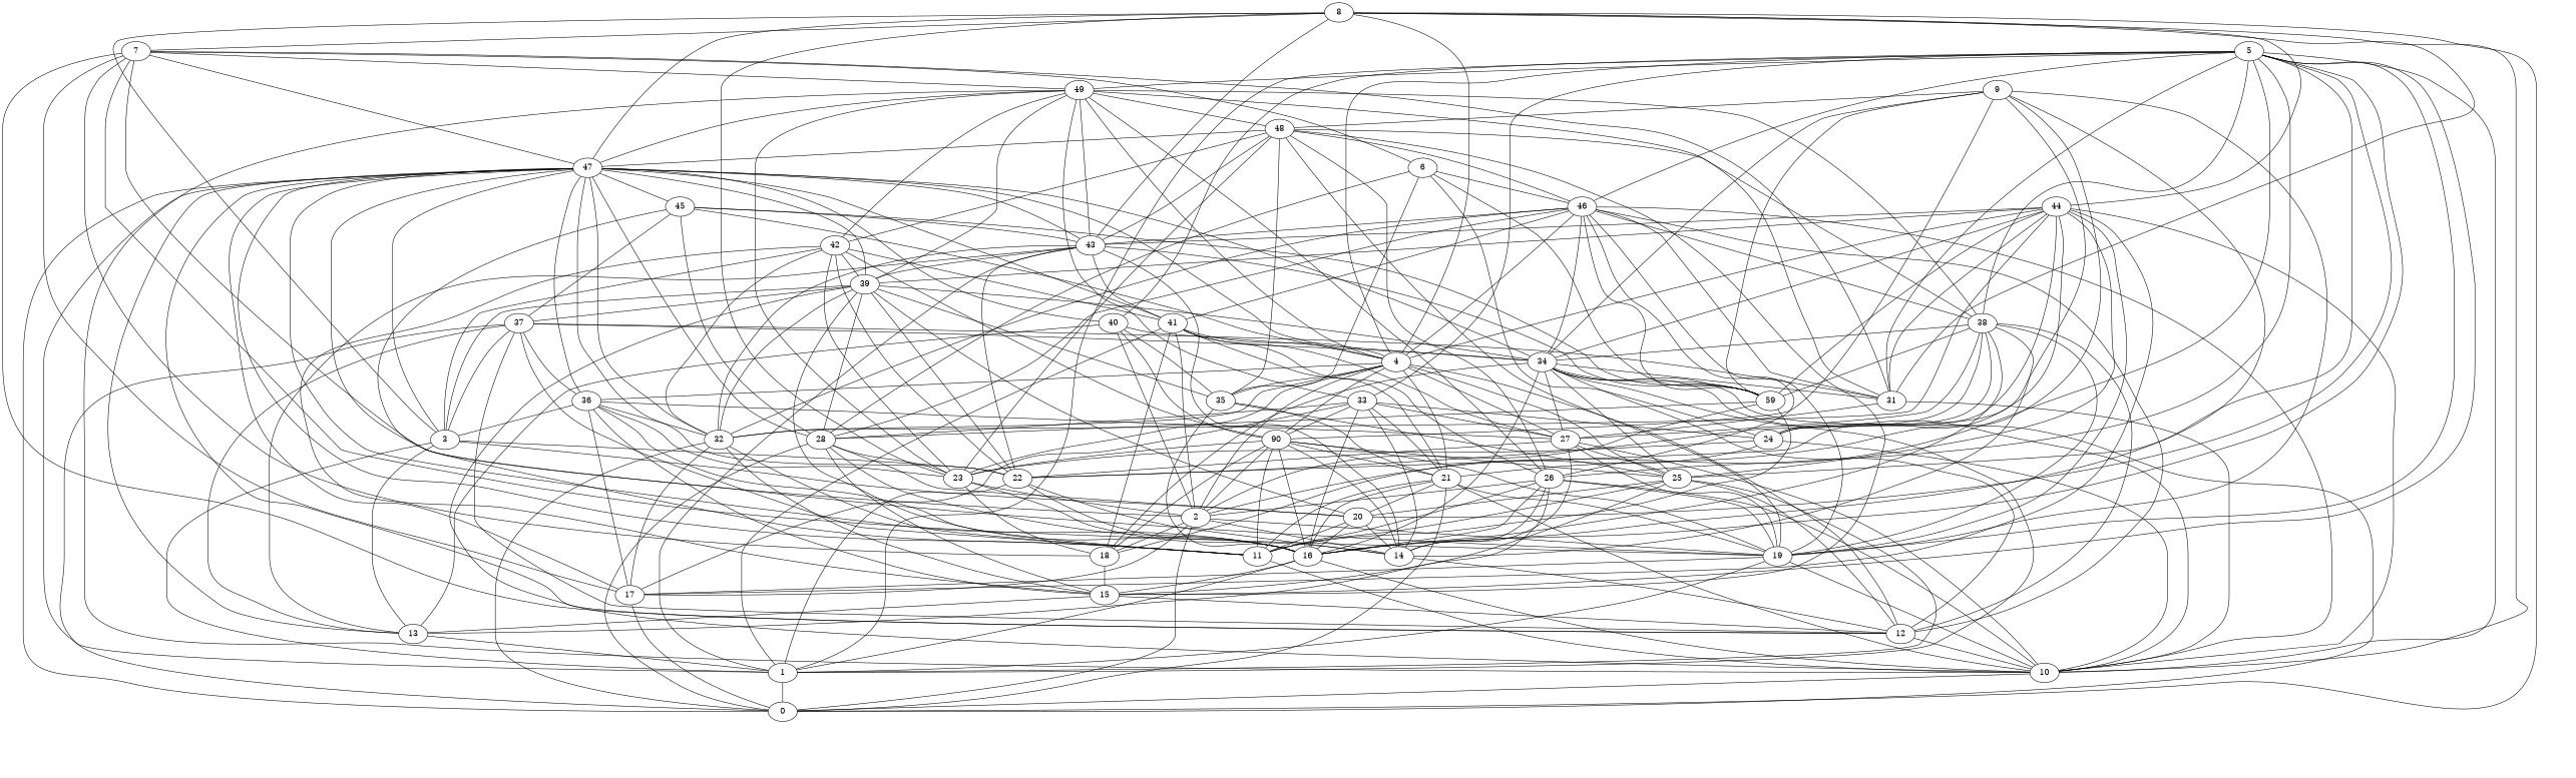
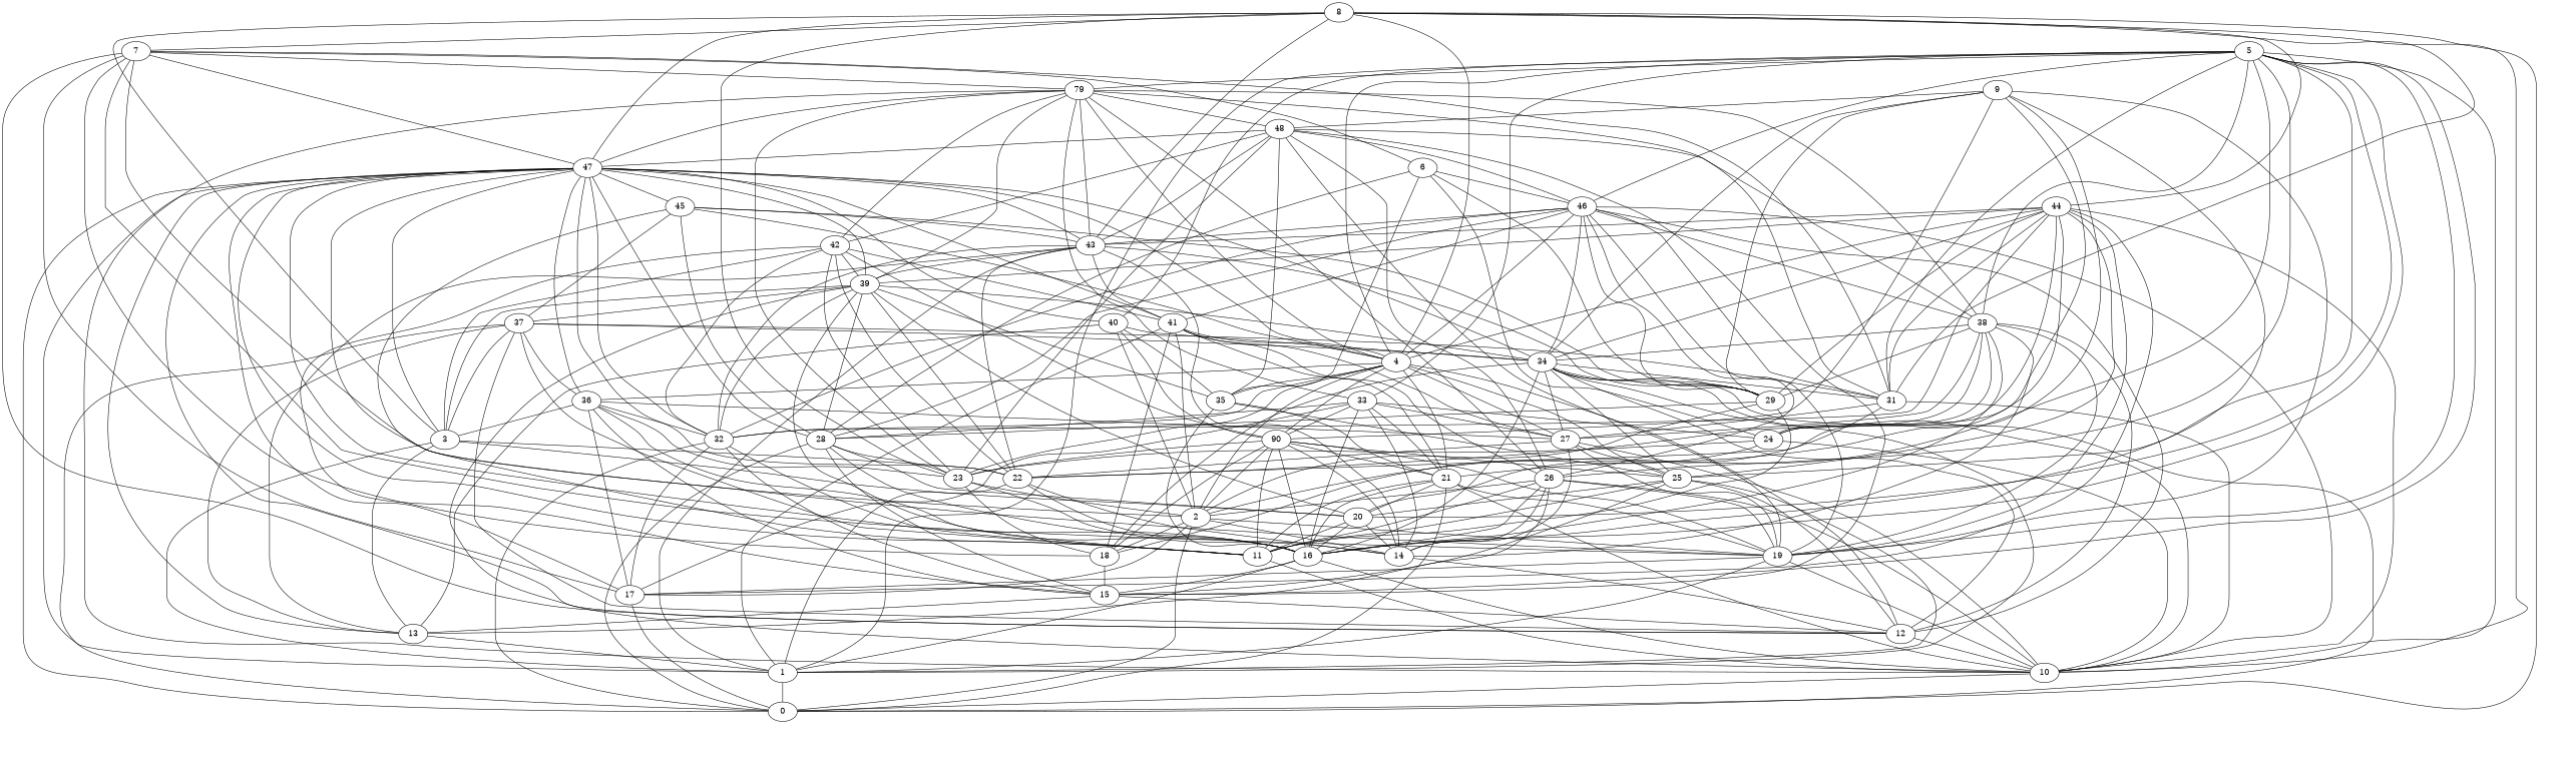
  digraph {
    edge [color=black dir=none]
    5
    31
    26
    2
    4
    25
    33
    16
    15
    10
    40
    1
    20
    46
    38
    19
-   49
+   49 [label=79]
    27
    11
    14
    13
    17
    0
    18
    21
    n26 [label=90]
    36
    32
    23
    35
    12
    28
    24
    34
-   29 [label=59]
+   29
    3
    22
    43
    39
    41
    8
    47
    7
    44
    45
    37
    6
    42
    48
    9
    subgraph sub_1 {
      5
      31
      26
      2
      4
      25
      33
      16
      15
      10
      40
      1
      20
      46
      38
      19
      49
      27
      11
      14
      13
      17
      0
      18
      21
      n26
      36
      32
      23
      35
      12
      28
      24
      34
      29
      3
      22
      43
      39
      41
      8
      47
      7
      44
      45
      37
      6
      42
      48
      9
    }
    5 -> 31
    5 -> 26
    5 -> 2
    5 -> 4
    5 -> 25
    5 -> 33
    5 -> 16
    5 -> 15
    5 -> 10
    5 -> 40
    5 -> 1
    5 -> 20
    5 -> 46
    5 -> 38
    5 -> 19
    5 -> 49
    31 -> 10
+   31 -> 20
    31 -> 27
    26 -> 2
    26 -> 16
    26 -> 10
    26 -> 19
    26 -> 11
    26 -> 14
    26 -> 13
    2 -> 19
    2 -> 14
    2 -> 17
    2 -> 0
    2 -> 18
    4 -> 2
    4 -> 25
    4 -> 27
    4 -> 21
    4 -> n26
    4 -> 36
    4 -> 32
    4 -> 23
    4 -> 35
    4 -> 12
    25 -> 15
    25 -> 1
    25 -> 20
    25 -> 11
    25 -> 12
    33 -> 16
    33 -> 27
    33 -> 14
    33 -> 17
    33 -> 21
    33 -> n26
    33 -> 28
    33 -> 24
    16 -> 15
    16 -> 10
    16 -> 1
    15 -> 13
    15 -> 12
    10 -> 0
    40 -> 2
    40 -> 13
    40 -> n26
    40 -> 35
    40 -> 34
    1 -> 0
    20 -> 16
    20 -> 11
    20 -> 14
    46 -> 31
    46 -> 26
    46 -> 4
    46 -> 10
    46 -> 38
    46 -> 19
    46 -> 32
    46 -> 12
    46 -> 28
    46 -> 34
    46 -> 29
    46 -> 43
    46 -> 41
    38 -> 16
    38 -> 19
    38 -> 27
    38 -> 14
    38 -> 12
    38 -> 24
    38 -> 34
    38 -> 29
    38 -> 22
    19 -> 10
    19 -> 1
    19 -> 17
    49 -> 31
    49 -> 26
    49 -> 4
    49 -> 33
    49 -> 10
    49 -> 38
    49 -> 23
    49 -> 43
    49 -> 39
    49 -> 47
    49 -> 42
    49 -> 48
    27 -> 25
    27 -> 10
    27 -> 19
    27 -> 14
    27 -> 22
    11 -> 10
    14 -> 12
    13 -> 1
    17 -> 0
    18 -> 15
    21 -> 16
    21 -> 10
    21 -> 20
    21 -> 19
    21 -> 11
    21 -> 0
    n26 -> 2
    n26 -> 25
    n26 -> 16
    n26 -> 19
    n26 -> 11
    n26 -> 14
    n26 -> 18
    n26 -> 21
    n26 -> 23
    36 -> 16
    36 -> 15
    36 -> 27
    36 -> 17
    36 -> 32
    36 -> 23
    36 -> 3
    32 -> 15
    32 -> 11
    32 -> 17
    32 -> 0
    23 -> 2
    23 -> 14
    23 -> 18
    35 -> 25
    35 -> 16
    35 -> 21
    12 -> 10
    28 -> 16
    28 -> 15
    28 -> 20
    28 -> 0
    28 -> 23
    24 -> 10
    24 -> 18
    24 -> 23
    34 -> 31
    34 -> 25
    34 -> 16
    34 -> 10
    34 -> 1
    34 -> 27
    34 -> 0
    34 -> 18
    34 -> 12
    34 -> 29
    29 -> 2
    29 -> 11
    29 -> 28
    3 -> 1
    3 -> 20
    3 -> 13
    3 -> 22
    22 -> 16
    22 -> 1
    22 -> 14
    43 -> 1
    43 -> 14
    43 -> 13
    43 -> 32
    43 -> 29
    43 -> 22
    43 -> 39
    43 -> 41
    39 -> 10
    39 -> 20
    39 -> 11
    39 -> 32
    39 -> 35
    39 -> 28
    39 -> 34
    39 -> 3
    39 -> 22
    39 -> 37
    41 -> 26
    41 -> 2
    41 -> 4
    41 -> 1
    41 -> 27
    41 -> 18
    41 -> 21
    8 -> 31
    8 -> 4
    8 -> 10
    8 -> 0
    8 -> 23
    8 -> 3
    8 -> 43
    8 -> 47
    8 -> 7
    8 -> 44
    47 -> 4
    47 -> 16
    47 -> 40
    47 -> 1
    47 -> 19
    47 -> 11
    47 -> 13
    47 -> 17
    47 -> 0
    47 -> 36
    47 -> 32
    47 -> 12
    47 -> 28
    47 -> 34
    47 -> 3
    47 -> 22
    47 -> 43
    47 -> 39
    47 -> 41
    47 -> 45
    7 -> 31
    7 -> 2
    7 -> 19
    7 -> 49
    7 -> 17
    7 -> 18
    7 -> 12
    7 -> 47
    7 -> 6
    44 -> 31
    44 -> 4
    44 -> 25
    44 -> 10
    44 -> 19
    44 -> 17
    44 -> 32
    44 -> 24
    44 -> 34
    44 -> 29
    44 -> 22
    44 -> 43
    44 -> 39
    45 -> 4
    45 -> 11
    45 -> 28
    45 -> 29
    45 -> 43
    45 -> 37
    37 -> 31
    37 -> 11
    37 -> 13
    37 -> 0
    37 -> 36
    37 -> 12
    37 -> 34
    37 -> 3
    6 -> 46
    6 -> 35
    6 -> 28
    6 -> 24
    6 -> 29
    42 -> 15
    42 -> n26
    42 -> 32
    42 -> 23
    42 -> 3
    42 -> 22
    42 -> 39
    42 -> 41
    48 -> 26
    48 -> 15
    48 -> 46
    48 -> 38
    48 -> 19
    48 -> 23
    48 -> 35
    48 -> 43
    48 -> 47
    48 -> 42
    9 -> 16
    9 -> 19
    9 -> 21
    9 -> n26
    9 -> 24
    9 -> 34
    9 -> 29
    9 -> 48
  }
